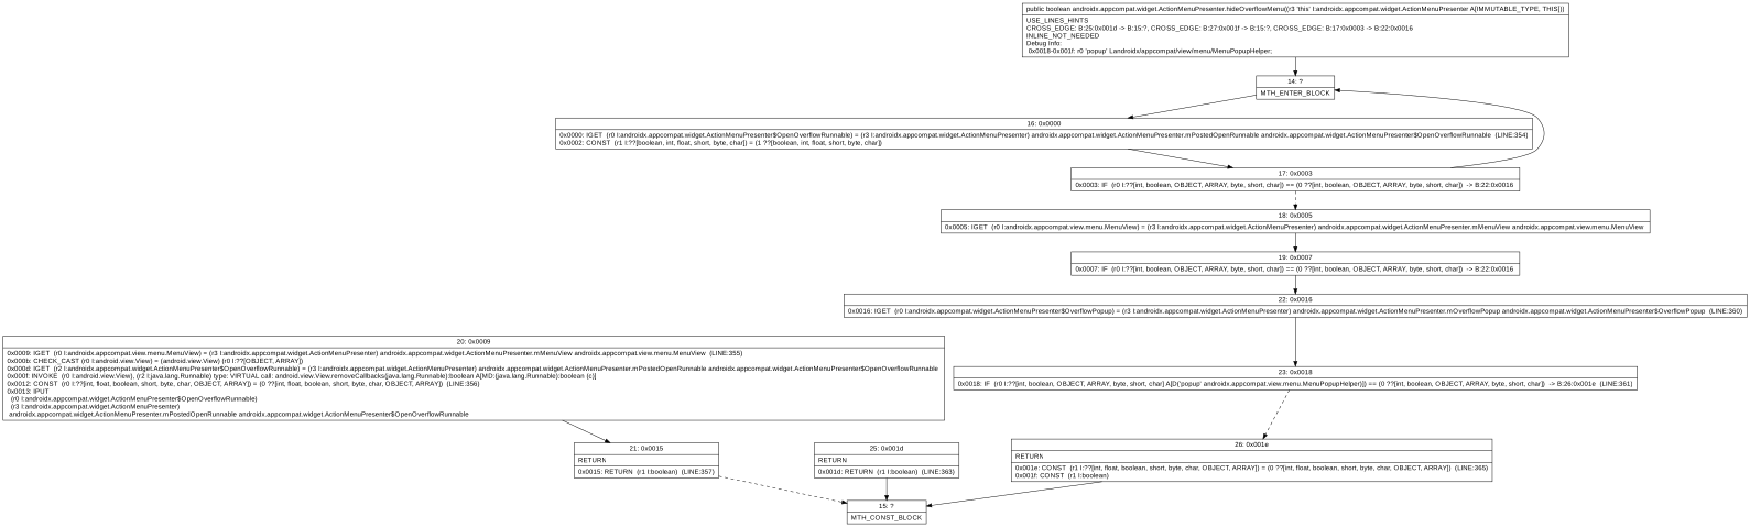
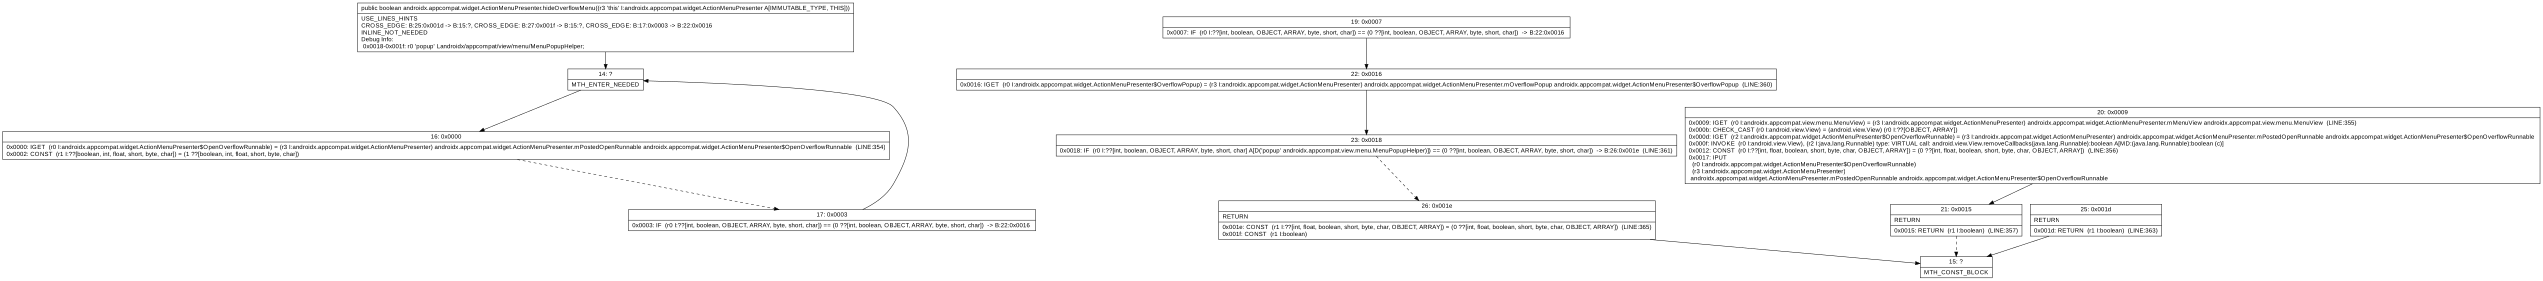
  digraph {
    fontname="Liberation Sans"
    node [fontname="Liberation Sans" shape=record]
    edge [fontname="Liberation Sans"]
-   n1 [label="{14\:\ ?|MTH_ENTER_BLOCK\l}"]
+   n1 [label="{14\:\ ?|MTH_ENTER_NEEDED\l}"]
    n2 [label="{16\:\ 0x0000|0x0000: IGET  (r0 I:androidx.appcompat.widget.ActionMenuPresenter$OpenOverflowRunnable) = (r3 I:androidx.appcompat.widget.ActionMenuPresenter) androidx.appcompat.widget.ActionMenuPresenter.mPostedOpenRunnable androidx.appcompat.widget.ActionMenuPresenter$OpenOverflowRunnable  (LINE:354)\l0x0002: CONST  (r1 I:??[boolean, int, float, short, byte, char]) = (1 ??[boolean, int, float, short, byte, char]) \l}"]
    n3 [label="{17\:\ 0x0003|0x0003: IF  (r0 I:??[int, boolean, OBJECT, ARRAY, byte, short, char]) == (0 ??[int, boolean, OBJECT, ARRAY, byte, short, char])  \-\> B:22:0x0016 \l}"]
-   n4 [label="{18\:\ 0x0005|0x0005: IGET  (r0 I:androidx.appcompat.view.menu.MenuView) = (r3 I:androidx.appcompat.widget.ActionMenuPresenter) androidx.appcompat.widget.ActionMenuPresenter.mMenuView androidx.appcompat.view.menu.MenuView \l}"]
    n5 [label="{19\:\ 0x0007|0x0007: IF  (r0 I:??[int, boolean, OBJECT, ARRAY, byte, short, char]) == (0 ??[int, boolean, OBJECT, ARRAY, byte, short, char])  \-\> B:22:0x0016 \l}"]
    n6 [label="{22\:\ 0x0016|0x0016: IGET  (r0 I:androidx.appcompat.widget.ActionMenuPresenter$OverflowPopup) = (r3 I:androidx.appcompat.widget.ActionMenuPresenter) androidx.appcompat.widget.ActionMenuPresenter.mOverflowPopup androidx.appcompat.widget.ActionMenuPresenter$OverflowPopup  (LINE:360)\l}"]
    n7 [label="{23\:\ 0x0018|0x0018: IF  (r0 I:??[int, boolean, OBJECT, ARRAY, byte, short, char] A[D('popup' androidx.appcompat.view.menu.MenuPopupHelper)]) == (0 ??[int, boolean, OBJECT, ARRAY, byte, short, char])  \-\> B:26:0x001e  (LINE:361)\l}"]
-   n8 [label="{20\:\ 0x0009|0x0009: IGET  (r0 I:androidx.appcompat.view.menu.MenuView) = (r3 I:androidx.appcompat.widget.ActionMenuPresenter) androidx.appcompat.widget.ActionMenuPresenter.mMenuView androidx.appcompat.view.menu.MenuView  (LINE:355)\l0x000b: CHECK_CAST (r0 I:android.view.View) = (android.view.View) (r0 I:??[OBJECT, ARRAY]) \l0x000d: IGET  (r2 I:androidx.appcompat.widget.ActionMenuPresenter$OpenOverflowRunnable) = (r3 I:androidx.appcompat.widget.ActionMenuPresenter) androidx.appcompat.widget.ActionMenuPresenter.mPostedOpenRunnable androidx.appcompat.widget.ActionMenuPresenter$OpenOverflowRunnable \l0x000f: INVOKE  (r0 I:android.view.View), (r2 I:java.lang.Runnable) type: VIRTUAL call: android.view.View.removeCallbacks(java.lang.Runnable):boolean A[MD:(java.lang.Runnable):boolean (c)]\l0x0012: CONST  (r0 I:??[int, float, boolean, short, byte, char, OBJECT, ARRAY]) = (0 ??[int, float, boolean, short, byte, char, OBJECT, ARRAY])  (LINE:356)\l0x0013: IPUT  \l  (r0 I:androidx.appcompat.widget.ActionMenuPresenter$OpenOverflowRunnable)\l  (r3 I:androidx.appcompat.widget.ActionMenuPresenter)\l androidx.appcompat.widget.ActionMenuPresenter.mPostedOpenRunnable androidx.appcompat.widget.ActionMenuPresenter$OpenOverflowRunnable \l}"]
+   n8 [label="{20\:\ 0x0009|0x0009: IGET  (r0 I:androidx.appcompat.view.menu.MenuView) = (r3 I:androidx.appcompat.widget.ActionMenuPresenter) androidx.appcompat.widget.ActionMenuPresenter.mMenuView androidx.appcompat.view.menu.MenuView  (LINE:355)\l0x000b: CHECK_CAST (r0 I:android.view.View) = (android.view.View) (r0 I:??[OBJECT, ARRAY]) \l0x000d: IGET  (r2 I:androidx.appcompat.widget.ActionMenuPresenter$OpenOverflowRunnable) = (r3 I:androidx.appcompat.widget.ActionMenuPresenter) androidx.appcompat.widget.ActionMenuPresenter.mPostedOpenRunnable androidx.appcompat.widget.ActionMenuPresenter$OpenOverflowRunnable \l0x000f: INVOKE  (r0 I:android.view.View), (r2 I:java.lang.Runnable) type: VIRTUAL call: android.view.View.removeCallbacks(java.lang.Runnable):boolean A[MD:(java.lang.Runnable):boolean (c)]\l0x0012: CONST  (r0 I:??[int, float, boolean, short, byte, char, OBJECT, ARRAY]) = (0 ??[int, float, boolean, short, byte, char, OBJECT, ARRAY])  (LINE:356)\l0x0017: IPUT  \l  (r0 I:androidx.appcompat.widget.ActionMenuPresenter$OpenOverflowRunnable)\l  (r3 I:androidx.appcompat.widget.ActionMenuPresenter)\l androidx.appcompat.widget.ActionMenuPresenter.mPostedOpenRunnable androidx.appcompat.widget.ActionMenuPresenter$OpenOverflowRunnable \l}"]
    n9 [label="{21\:\ 0x0015|RETURN\l|0x0015: RETURN  (r1 I:boolean)  (LINE:357)\l}"]
    n10 [label="{15\:\ ?|MTH_CONST_BLOCK\l}"]
    n11 [label="{26\:\ 0x001e|RETURN\l|0x001e: CONST  (r1 I:??[int, float, boolean, short, byte, char, OBJECT, ARRAY]) = (0 ??[int, float, boolean, short, byte, char, OBJECT, ARRAY])  (LINE:365)\l0x001f: CONST  (r1 I:boolean) \l}"]
    n12 [label="{25\:\ 0x001d|RETURN\l|0x001d: RETURN  (r1 I:boolean)  (LINE:363)\l}"]
    n13 [label="{public boolean androidx.appcompat.widget.ActionMenuPresenter.hideOverflowMenu((r3 'this' I:androidx.appcompat.widget.ActionMenuPresenter A[IMMUTABLE_TYPE, THIS]))  | USE_LINES_HINTS\lCROSS_EDGE: B:25:0x001d \-\> B:15:?, CROSS_EDGE: B:27:0x001f \-\> B:15:?, CROSS_EDGE: B:17:0x0003 \-\> B:22:0x0016\lINLINE_NOT_NEEDED\lDebug Info:\l  0x0018\-0x001f: r0 'popup' Landroidx\/appcompat\/view\/menu\/MenuPopupHelper;\l}"]
    n1 -> n2
-   n2 -> n3
+   n2 -> n3 [style=dashed]
    n3 -> n1
-   n3 -> n4 [style=dashed]
-   n4 -> n5
    n5 -> n6
    n6 -> n7
    n7 -> n11 [style=dashed]
    n8 -> n9
    n9 -> n10 [style=dashed]
    n11 -> n10
    n12 -> n10
    n13 -> n1
  }
